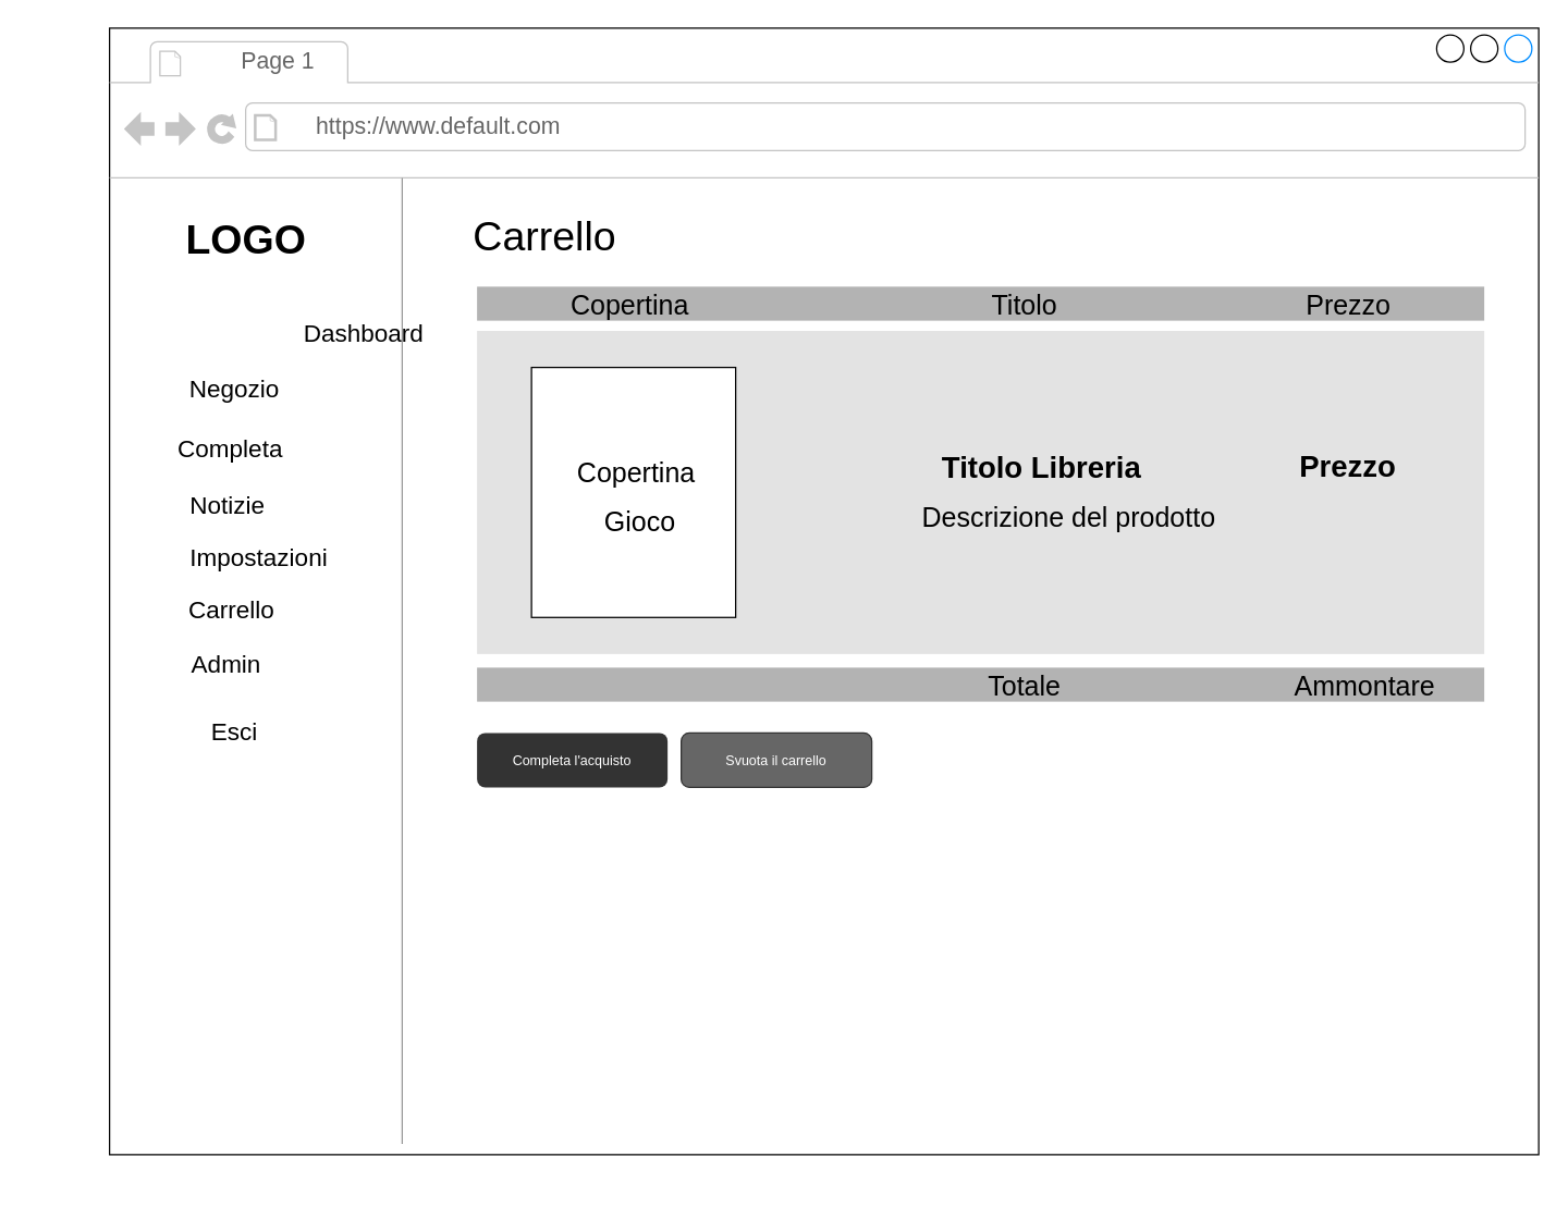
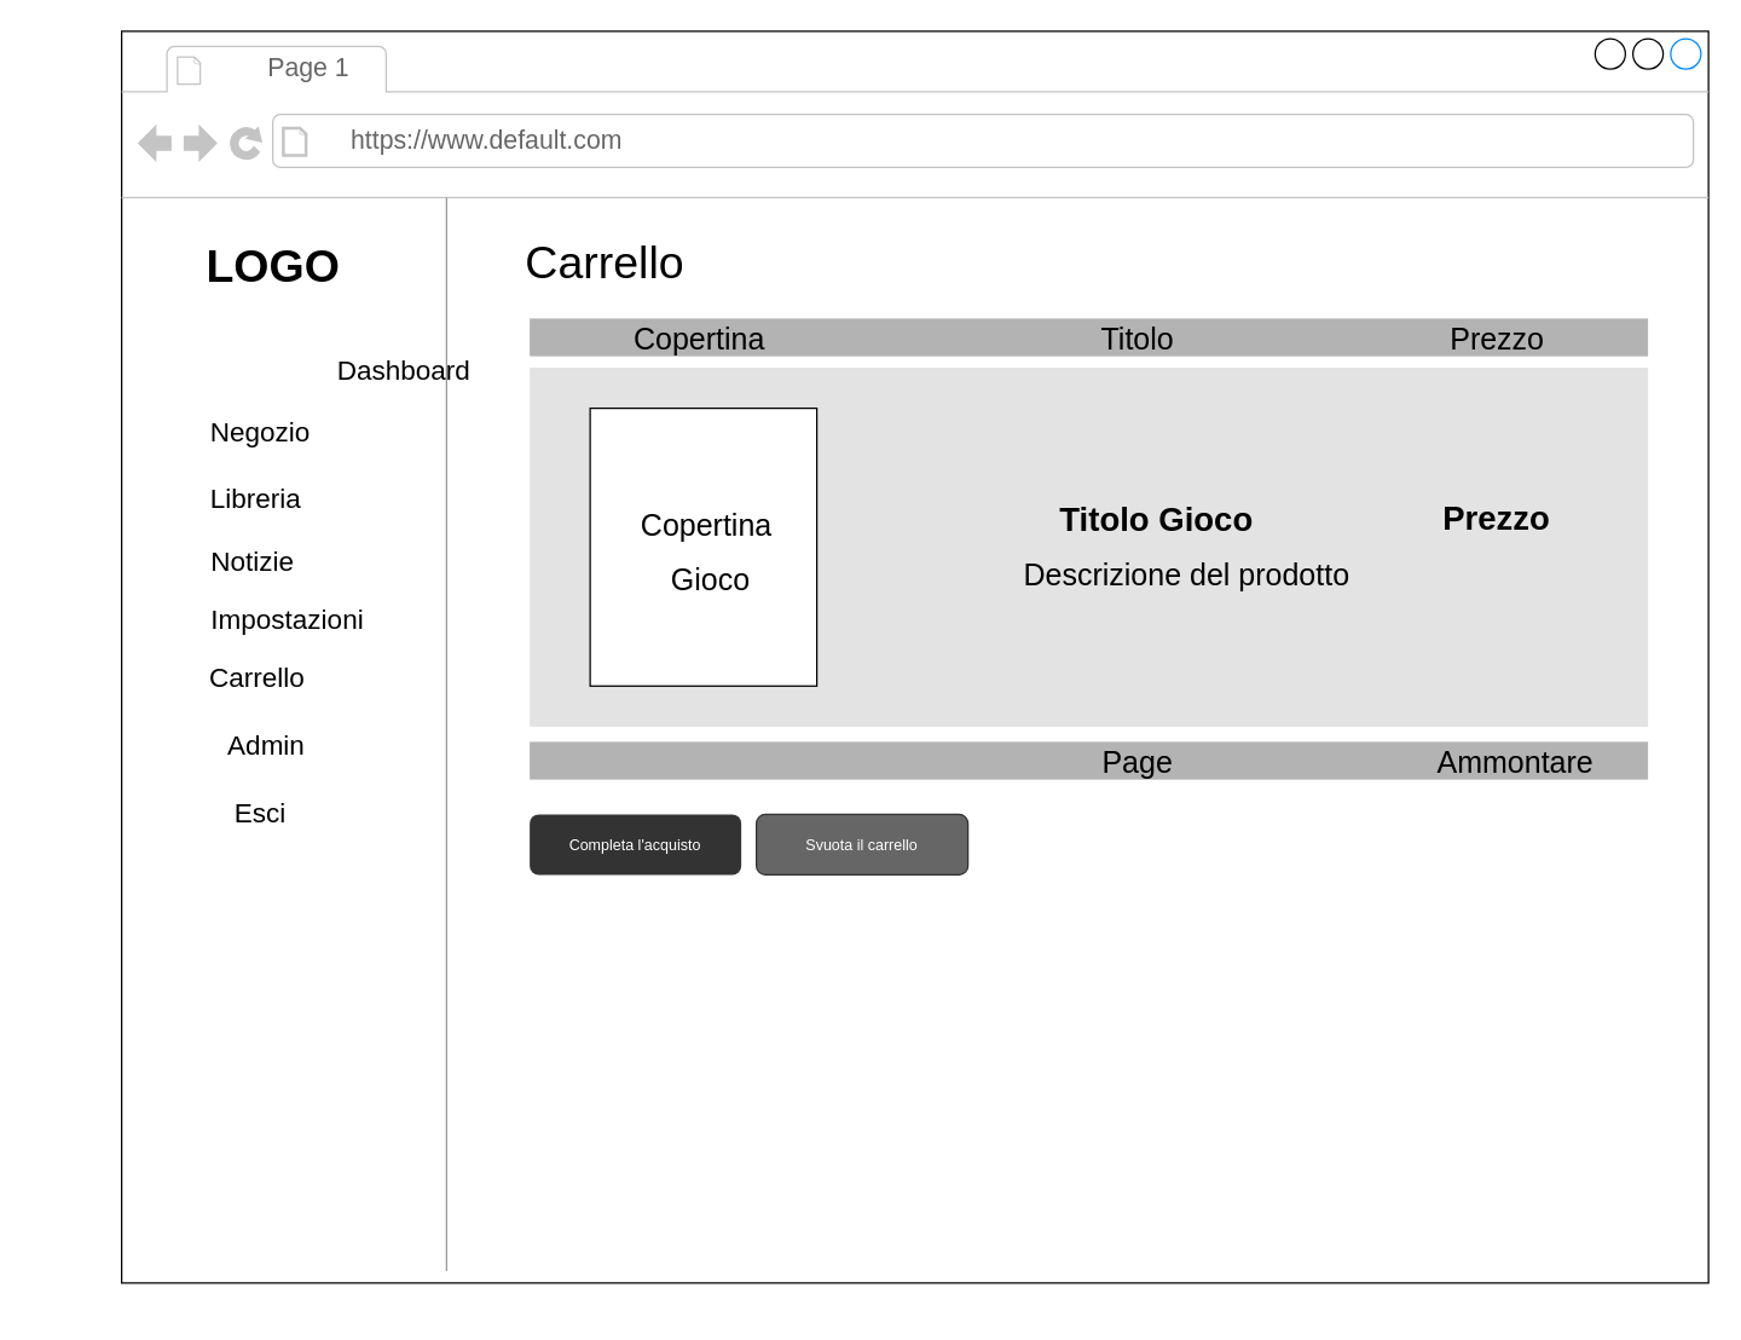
  <mxCell id="0" />
  <mxCell id="1" parent="0" />
  <mxCell id="2" value="" style="strokeWidth=1;shadow=0;dashed=0;align=center;html=1;shape=mxgraph.mockup.containers.browserWindow;rSize=0;mainText=,;recursiveResize=0;rounded=0;labelBackgroundColor=none;fontFamily=Verdana;fontSize=12;" parent="1" vertex="1"><mxGeometry x="80" y="20" width="1050" height="828" as="geometry" /></mxCell>
  <mxCell id="3" value="Page 1" style="strokeWidth=1;shadow=0;dashed=0;align=center;html=1;shape=mxgraph.mockup.containers.anchor;fontSize=17;fontColor=#666666;align=left;" parent="2" vertex="1"><mxGeometry x="95" y="12" width="110" height="26" as="geometry" /></mxCell>
  <mxCell id="4" value="https://www.default.com" style="strokeWidth=1;shadow=0;dashed=0;align=center;html=1;shape=mxgraph.mockup.containers.anchor;rSize=0;fontSize=17;fontColor=#666666;align=left;" parent="2" vertex="1"><mxGeometry x="150" y="60" width="250" height="26" as="geometry" /></mxCell>
  <mxCell id="5" value="&lt;font style=&quot;font-size: 30px&quot;&gt;LOGO&lt;/font&gt;" style="text;strokeColor=none;fillColor=none;html=1;fontSize=24;fontStyle=1;verticalAlign=middle;align=center;" parent="2" vertex="1"><mxGeometry x="50" y="135" width="100" height="40" as="geometry" /></mxCell>
  <mxCell id="6" value="&lt;span style=&quot;color: rgba(0 , 0 , 0 , 0) ; font-family: monospace ; font-size: 0px&quot;&gt;%3CmxGraphModel%3E%3Croot%3E%3CmxCell%20id%3D%220%22%2F%3E%3CmxCell%20id%3D%221%22%20parent%3D%220%22%2F%3E%3CmxCell%20id%3D%222%22%20value%3D%22%26lt%3Bfont%20style%3D%26quot%3Bfont-size%3A%2018px%26quot%3B%26gt%3BAdmin%26lt%3Bbr%26gt%3B%26lt%3B%2Ffont%26gt%3B%22%20style%3D%22text%3Bhtml%3D1%3BstrokeColor%3Dnone%3BfillColor%3Dnone%3Balign%3Dcenter%3BverticalAlign%3Dmiddle%3BwhiteSpace%3Dwrap%3Brounded%3D0%3BfontSize%3D31%3B%22%20vertex%3D%221%22%20parent%3D%221%22%3E%3CmxGeometry%20x%3D%22100%22%20y%3D%22425%22%20width%3D%2260%22%20height%3D%2230%22%20as%3D%22geometry%22%2F%3E%3C%2FmxCell%3E%3C%2Froot%3E%3C%2FmxGraphModel%3E&lt;/span&gt;" style="verticalLabelPosition=bottom;shadow=0;dashed=0;align=center;html=1;verticalAlign=top;strokeWidth=1;shape=mxgraph.mockup.markup.line;strokeColor=#999999;direction=north;fontSize=31;fillColor=default;" parent="2" vertex="1"><mxGeometry x="-60" y="110" width="550" height="710" as="geometry" /></mxCell>
  <mxCell id="7" value="&lt;font style=&quot;font-size: 18px&quot;&gt;Dashboard&lt;/font&gt;" style="text;html=1;strokeColor=none;fillColor=none;align=center;verticalAlign=middle;whiteSpace=wrap;rounded=0;fontSize=31;" parent="2" vertex="1"><mxGeometry x="157" y="205" width="60" height="30" as="geometry" /></mxCell>
  <mxCell id="8" value="&lt;font style=&quot;font-size: 18px&quot;&gt;Negozio&lt;br&gt;&lt;br&gt;&lt;/font&gt;" style="text;html=1;strokeColor=none;fillColor=none;align=center;verticalAlign=middle;whiteSpace=wrap;rounded=0;fontSize=31;" parent="2" vertex="1"><mxGeometry x="62" y="265" width="60" height="30" as="geometry" /></mxCell>
- <mxCell id="9" value="&lt;font style=&quot;font-size: 18px&quot;&gt;Completa&lt;br&gt;&lt;/font&gt;" style="text;html=1;strokeColor=none;fillColor=none;align=center;verticalAlign=middle;whiteSpace=wrap;rounded=0;fontSize=31;" parent="2" vertex="1"><mxGeometry x="59" y="290" width="60" height="30" as="geometry" /></mxCell>
+ <mxCell id="9" value="&lt;font style=&quot;font-size: 18px&quot;&gt;Libreria&lt;br&gt;&lt;/font&gt;" style="text;html=1;strokeColor=none;fillColor=none;align=center;verticalAlign=middle;whiteSpace=wrap;rounded=0;fontSize=31;" parent="2" vertex="1"><mxGeometry x="59" y="290" width="60" height="30" as="geometry" /></mxCell>
  <mxCell id="10" value="&lt;font style=&quot;font-size: 18px&quot;&gt;Notizie&lt;br&gt;&lt;/font&gt;" style="text;html=1;strokeColor=none;fillColor=none;align=center;verticalAlign=middle;whiteSpace=wrap;rounded=0;fontSize=31;" parent="2" vertex="1"><mxGeometry x="57" y="331" width="60" height="30" as="geometry" /></mxCell>
  <mxCell id="11" value="&lt;font style=&quot;font-size: 18px&quot;&gt;Impostazioni&lt;br&gt;&lt;/font&gt;" style="text;html=1;strokeColor=none;fillColor=none;align=center;verticalAlign=middle;whiteSpace=wrap;rounded=0;fontSize=31;" parent="2" vertex="1"><mxGeometry x="80" y="370" width="60" height="30" as="geometry" /></mxCell>
  <mxCell id="12" value="&lt;font style=&quot;font-size: 18px&quot;&gt;Carrello&lt;br&gt;&lt;/font&gt;" style="text;html=1;strokeColor=none;fillColor=none;align=center;verticalAlign=middle;whiteSpace=wrap;rounded=0;fontSize=31;" parent="2" vertex="1"><mxGeometry x="60" y="408" width="60" height="30" as="geometry" /></mxCell>
- <mxCell id="13" value="&lt;font style=&quot;font-size: 18px&quot;&gt;Admin&lt;br&gt;&lt;/font&gt;" style="text;html=1;strokeColor=none;fillColor=none;align=center;verticalAlign=middle;whiteSpace=wrap;rounded=0;fontSize=31;" parent="2" vertex="1"><mxGeometry x="56" y="448" width="60" height="30" as="geometry" /></mxCell>
+ <mxCell id="13" value="&lt;font style=&quot;font-size: 18px&quot;&gt;Admin&lt;br&gt;&lt;/font&gt;" style="text;html=1;strokeColor=none;fillColor=none;align=center;verticalAlign=middle;whiteSpace=wrap;rounded=0;fontSize=31;" parent="2" vertex="1"><mxGeometry x="66" y="453" width="60" height="30" as="geometry" /></mxCell>
  <mxCell id="14" value="&lt;font style=&quot;font-size: 18px&quot;&gt;Esci&lt;br&gt;&lt;/font&gt;" style="text;html=1;strokeColor=none;fillColor=none;align=center;verticalAlign=middle;whiteSpace=wrap;rounded=0;fontSize=31;" parent="2" vertex="1"><mxGeometry x="62" y="498" width="60" height="30" as="geometry" /></mxCell>
  <mxCell id="15" style="edgeStyle=orthogonalEdgeStyle;rounded=0;orthogonalLoop=1;jettySize=auto;html=1;exitX=0.5;exitY=1;exitDx=0;exitDy=0;fontSize=18;" parent="2" source="11" target="11" edge="1"><mxGeometry relative="1" as="geometry" /></mxCell>
  <mxCell id="16" value="&lt;font style=&quot;font-size: 30px&quot;&gt;Carrello&lt;/font&gt;" style="text;html=1;strokeColor=none;fillColor=none;align=center;verticalAlign=middle;whiteSpace=wrap;rounded=0;fontSize=18;" parent="2" vertex="1"><mxGeometry x="290" y="135" width="60" height="35" as="geometry" /></mxCell>
  <mxCell id="17" value="" style="rounded=0;whiteSpace=wrap;html=1;fontSize=30;strokeColor=none;fillColor=#E3E3E3;" parent="2" vertex="1"><mxGeometry x="270" y="222.5" width="740" height="237.5" as="geometry" /></mxCell>
  <mxCell id="18" value="" style="whiteSpace=wrap;html=1;fontSize=30;strokeColor=default;fillColor=#FFFFFF;imageAspect=0;" parent="2" vertex="1"><mxGeometry x="310" y="249.38" width="150" height="183.75" as="geometry" /></mxCell>
  <mxCell id="19" value="&lt;span style=&quot;font-size: 20px&quot;&gt;Copertina&amp;nbsp;&lt;/span&gt;&lt;br style=&quot;font-size: 20px&quot;&gt;&lt;span style=&quot;font-size: 20px&quot;&gt;Gioco&lt;/span&gt;" style="text;html=1;strokeColor=none;fillColor=none;align=center;verticalAlign=middle;whiteSpace=wrap;rounded=0;fontSize=30;" parent="2" vertex="1"><mxGeometry x="360" y="326.26" width="60" height="30" as="geometry" /></mxCell>
  <mxCell id="20" value="&lt;span style=&quot;font-size: 20px&quot;&gt;Descrizione del prodotto&lt;/span&gt;" style="text;html=1;strokeColor=none;fillColor=none;align=center;verticalAlign=middle;whiteSpace=wrap;rounded=0;fontSize=30;" parent="2" vertex="1"><mxGeometry x="590" y="341" width="230" height="30" as="geometry" /></mxCell>
- <mxCell id="21" value="&lt;b&gt;&lt;font style=&quot;font-size: 22px&quot;&gt;Titolo Libreria&lt;/font&gt;&lt;/b&gt;" style="text;html=1;strokeColor=none;fillColor=none;align=center;verticalAlign=middle;whiteSpace=wrap;rounded=0;fontSize=30;" parent="2" vertex="1"><mxGeometry x="570" y="304.74" width="230" height="30" as="geometry" /></mxCell>
+ <mxCell id="21" value="&lt;b&gt;&lt;font style=&quot;font-size: 22px&quot;&gt;Titolo Gioco&lt;/font&gt;&lt;/b&gt;" style="text;html=1;strokeColor=none;fillColor=none;align=center;verticalAlign=middle;whiteSpace=wrap;rounded=0;fontSize=30;" parent="2" vertex="1"><mxGeometry x="570" y="304.74" width="230" height="30" as="geometry" /></mxCell>
  <mxCell id="22" value="&lt;b&gt;&lt;font style=&quot;font-size: 22px&quot;&gt;Prezzo&lt;/font&gt;&lt;/b&gt;" style="text;html=1;strokeColor=none;fillColor=none;align=center;verticalAlign=middle;whiteSpace=wrap;rounded=0;fontSize=30;" parent="2" vertex="1"><mxGeometry x="860" y="304.74" width="100" height="29" as="geometry" /></mxCell>
  <mxCell id="23" value="" style="rounded=0;whiteSpace=wrap;html=1;fontSize=22;strokeColor=none;fillColor=#B3B3B3;" parent="2" vertex="1"><mxGeometry x="270" y="190" width="740" height="25" as="geometry" /></mxCell>
  <mxCell id="24" value="&lt;span style=&quot;font-size: 20px&quot;&gt;Copertina&lt;/span&gt;" style="text;html=1;strokeColor=none;fillColor=none;align=center;verticalAlign=middle;whiteSpace=wrap;rounded=0;fontSize=30;" parent="2" vertex="1"><mxGeometry x="330" y="185" width="105" height="30" as="geometry" /></mxCell>
  <mxCell id="25" value="&lt;span style=&quot;font-size: 20px&quot;&gt;Titolo&lt;/span&gt;" style="text;html=1;strokeColor=none;fillColor=none;align=center;verticalAlign=middle;whiteSpace=wrap;rounded=0;fontSize=30;" parent="2" vertex="1"><mxGeometry x="620" y="185" width="105" height="30" as="geometry" /></mxCell>
  <mxCell id="26" value="&lt;span style=&quot;font-size: 20px&quot;&gt;Prezzo&lt;/span&gt;" style="text;html=1;strokeColor=none;fillColor=none;align=center;verticalAlign=middle;whiteSpace=wrap;rounded=0;fontSize=30;" parent="2" vertex="1"><mxGeometry x="857.5" y="185" width="105" height="30" as="geometry" /></mxCell>
  <mxCell id="27" value="" style="rounded=0;whiteSpace=wrap;html=1;fontSize=22;strokeColor=none;fillColor=#B3B3B3;" parent="2" vertex="1"><mxGeometry x="270" y="470" width="740" height="25" as="geometry" /></mxCell>
- <mxCell id="28" value="&lt;span style=&quot;font-size: 20px&quot;&gt;Totale&lt;/span&gt;" style="text;html=1;strokeColor=none;fillColor=none;align=center;verticalAlign=middle;whiteSpace=wrap;rounded=0;fontSize=30;" parent="2" vertex="1"><mxGeometry x="620" y="464.5" width="105" height="30" as="geometry" /></mxCell>
+ <mxCell id="28" value="&lt;span style=&quot;font-size: 20px&quot;&gt;Page&lt;/span&gt;" style="text;html=1;strokeColor=none;fillColor=none;align=center;verticalAlign=middle;whiteSpace=wrap;rounded=0;fontSize=30;" parent="2" vertex="1"><mxGeometry x="620" y="464.5" width="105" height="30" as="geometry" /></mxCell>
  <mxCell id="29" value="&lt;span style=&quot;font-size: 20px&quot;&gt;Ammontare&lt;/span&gt;" style="text;html=1;strokeColor=none;fillColor=none;align=center;verticalAlign=middle;whiteSpace=wrap;rounded=0;fontSize=30;" parent="2" vertex="1"><mxGeometry x="870" y="465" width="105" height="30" as="geometry" /></mxCell>
  <mxCell id="30" value="Completa l'acquisto" style="rounded=1;html=1;shadow=0;dashed=0;whiteSpace=wrap;fontSize=10;fillColor=#333333;align=center;strokeColor=none;fontColor=#ffffff;" parent="2" vertex="1"><mxGeometry x="270" y="518" width="140" height="40" as="geometry" /></mxCell>
  <mxCell id="31" value="Svuota il carrello" style="rounded=1;html=1;shadow=0;dashed=0;whiteSpace=wrap;fontSize=10;fillColor=#666666;align=center;strokeColor=#333333;fontColor=#FFFFFF;" parent="2" vertex="1"><mxGeometry x="420" y="518" width="140" height="40" as="geometry" /></mxCell>
